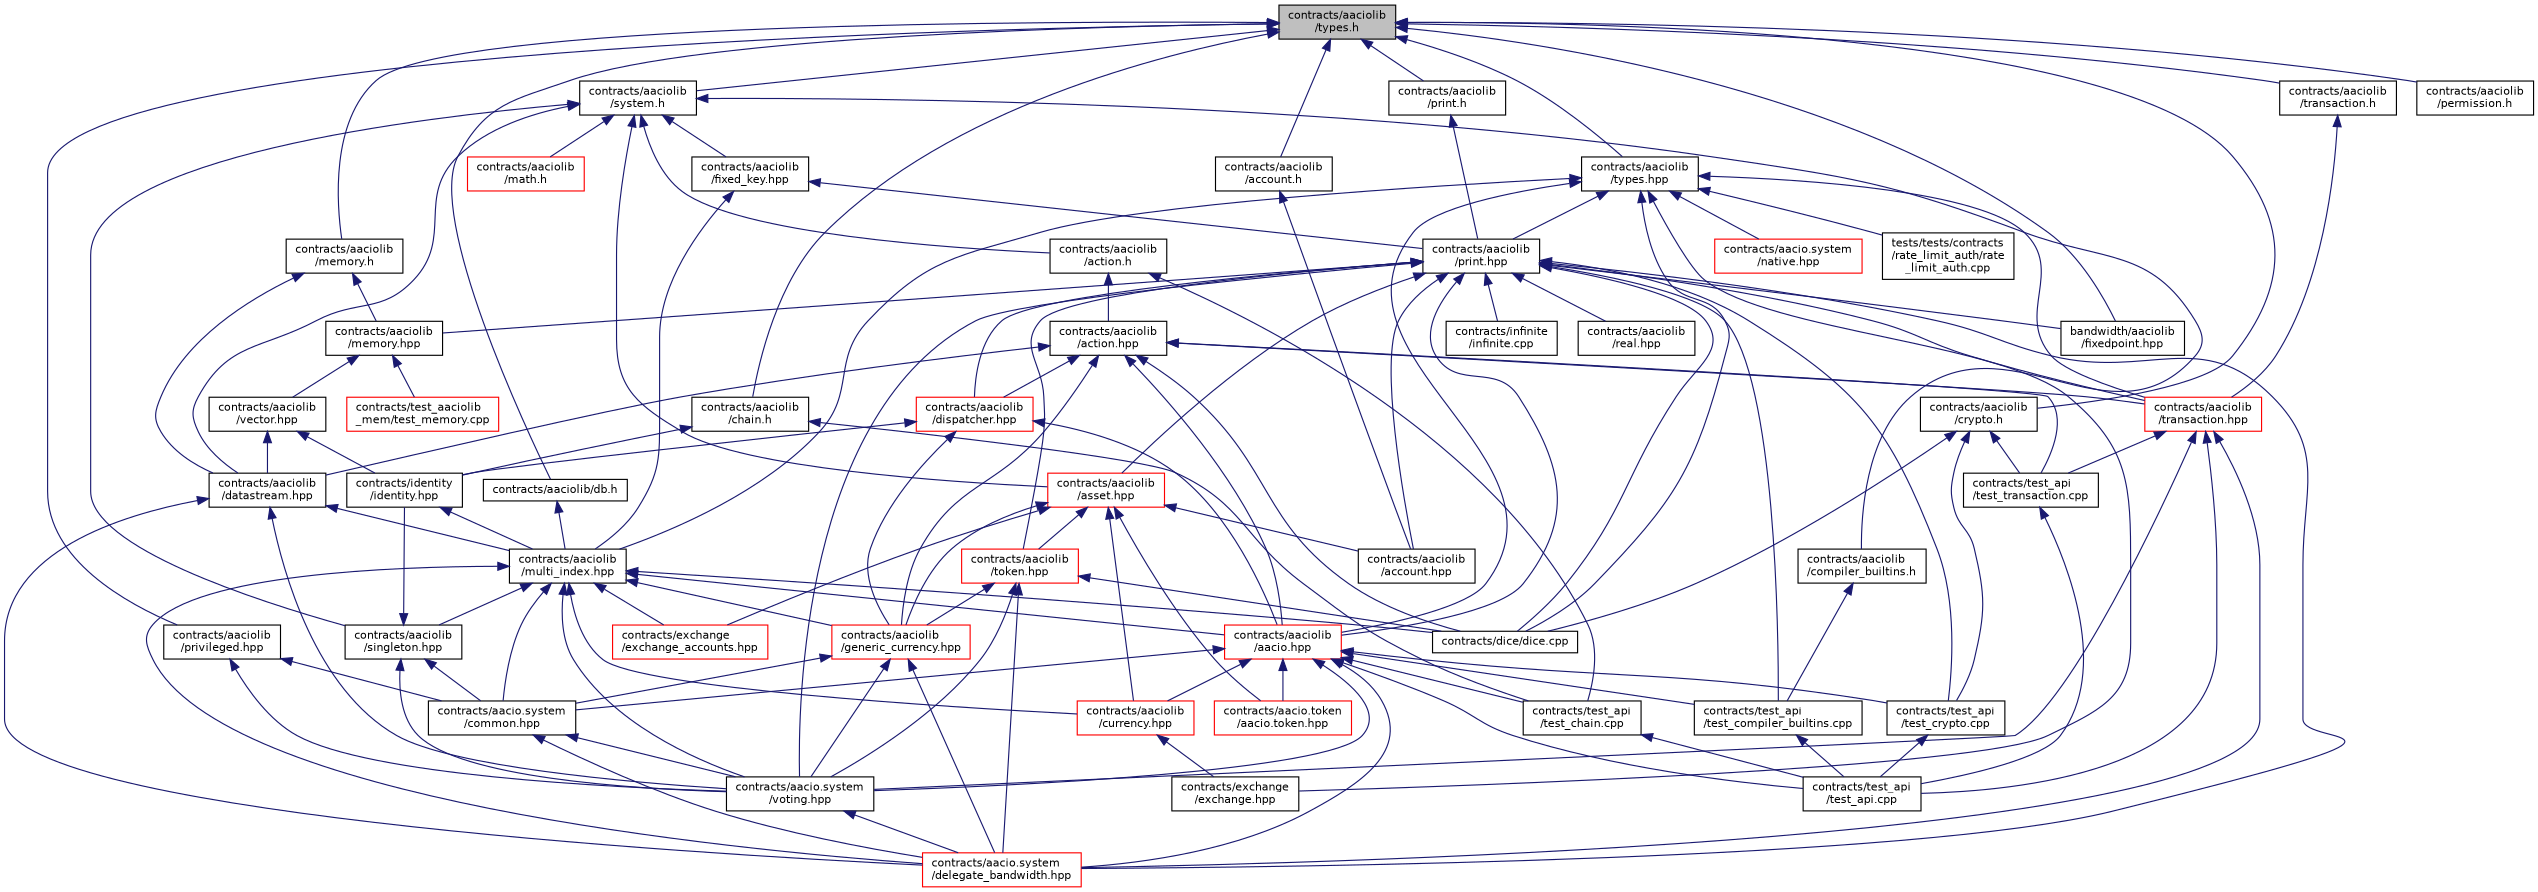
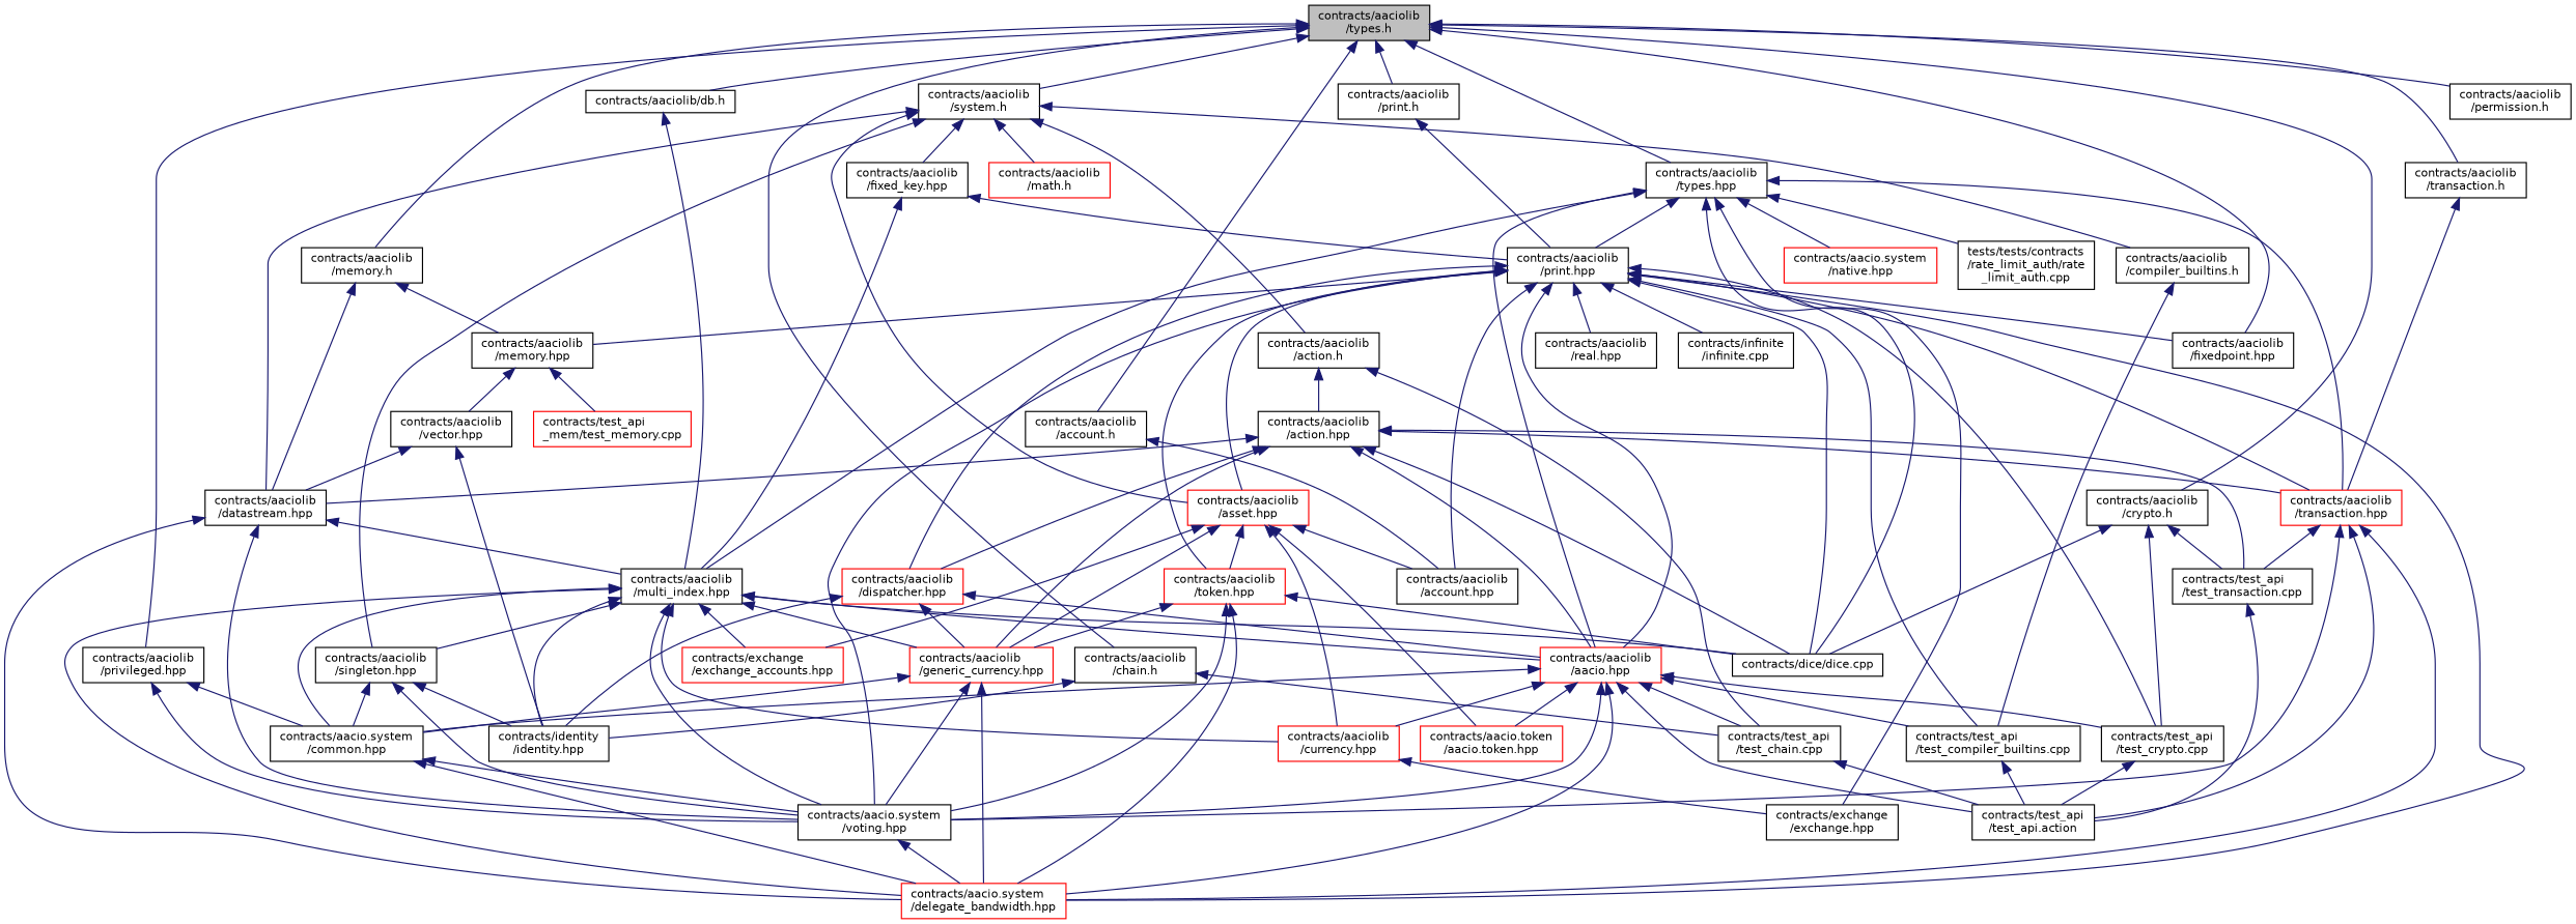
  digraph {
    node [color=black fillcolor=white fontname=Helvetica fontsize=10 shape=record style=filled]
    edge [color=midnightblue dir=back fontname=Helvetica fontsize=10 labelfontname=Helvetica labelfontsize=10 style=solid]
    n1 [fillcolor=grey75 fontcolor=black height=0.2 label="contracts/aaciolib\l/types.h" width=0.4]
    n2 [height=0.2 label="contracts/aaciolib\l/privileged.hpp" width=0.4]
    n3 [height=0.2 label="contracts/aaciolib\l/account.h" width=0.4]
    n4 [height=0.2 label="contracts/aaciolib\l/chain.h" width=0.4]
    n5 [height=0.2 label="contracts/aaciolib\l/crypto.h" width=0.4]
    n6 [height=0.2 label="contracts/aaciolib/db.h" width=0.4]
-   n7 [height=0.2 label="bandwidth/aaciolib\l/fixedpoint.hpp" width=0.4]
+   n7 [height=0.2 label="contracts/aaciolib\l/fixedpoint.hpp" width=0.4]
    n8 [height=0.2 label="contracts/aaciolib\l/memory.h" width=0.4]
    n9 [height=0.2 label="contracts/aaciolib\l/permission.h" width=0.4]
    n10 [height=0.2 label="contracts/aaciolib\l/print.h" width=0.4]
    n11 [height=0.2 label="contracts/aaciolib\l/system.h" width=0.4]
    n12 [height=0.2 label="contracts/aaciolib\l/transaction.h" width=0.4]
    n13 [height=0.2 label="contracts/aaciolib\l/types.hpp" width=0.4]
    n14 [height=0.2 label="contracts/aacio.system\l/common.hpp" width=0.4]
    n15 [height=0.2 label="contracts/aacio.system\l/voting.hpp" width=0.4]
    n16 [height=0.2 label="contracts/aaciolib\l/account.hpp" width=0.4]
    n17 [height=0.2 label="contracts/identity\l/identity.hpp" width=0.4]
    n18 [height=0.2 label="contracts/test_api\l/test_chain.cpp" width=0.4]
    n19 [height=0.2 label="contracts/dice/dice.cpp" width=0.4]
    n20 [height=0.2 label="contracts/test_api\l/test_crypto.cpp" width=0.4]
    n21 [height=0.2 label="contracts/test_api\l/test_transaction.cpp" width=0.4]
    n22 [height=0.2 label="contracts/aaciolib\l/multi_index.hpp" width=0.4]
    n23 [height=0.2 label="contracts/aaciolib\l/datastream.hpp" width=0.4]
    n24 [height=0.2 label="contracts/aaciolib\l/memory.hpp" width=0.4]
    n25 [height=0.2 label="contracts/aaciolib\l/print.hpp" width=0.4]
    n26 [height=0.2 label="contracts/aaciolib\l/singleton.hpp" width=0.4]
    n27 [color=red height=0.2 label="contracts/aaciolib\l/asset.hpp" width=0.4]
    n28 [height=0.2 label="contracts/aaciolib\l/action.h" width=0.4]
    n29 [height=0.2 label="contracts/aaciolib\l/compiler_builtins.h" width=0.4]
    n30 [height=0.2 label="contracts/aaciolib\l/fixed_key.hpp" width=0.4]
    n31 [color=red height=0.2 label="contracts/aaciolib\l/math.h" width=0.4]
    n32 [color=red height=0.2 label="contracts/aaciolib\l/transaction.hpp" width=0.4]
    n33 [color=red height=0.2 label="contracts/aaciolib\l/aacio.hpp" width=0.4]
    n34 [height=0.2 label="contracts/exchange\l/exchange.hpp" width=0.4]
    n35 [color=red height=0.2 label="contracts/aacio.system\l/native.hpp" width=0.4]
    n36 [height=0.2 label="tests/tests/contracts\l/rate_limit_auth/rate\l_limit_auth.cpp" width=0.4]
    n37 [color=red height=0.2 label="contracts/aacio.system\l/delegate_bandwidth.hpp" width=0.4]
-   n38 [height=0.2 label="contracts/test_api\l/test_api.cpp" width=0.4]
+   n38 [height=0.2 label="contracts/test_api\l/test_api.action" width=0.4]
    n39 [color=red height=0.2 label="contracts/aaciolib\l/currency.hpp" width=0.4]
    n40 [color=red height=0.2 label="contracts/aaciolib\l/generic_currency.hpp" width=0.4]
    n41 [color=red height=0.2 label="contracts/exchange\l/exchange_accounts.hpp" width=0.4]
    n42 [color=red height=0.2 label="contracts/aacio.token\l/aacio.token.hpp" width=0.4]
    n43 [height=0.2 label="contracts/test_api\l/test_compiler_builtins.cpp" width=0.4]
    n44 [height=0.2 label="contracts/aaciolib\l/vector.hpp" width=0.4]
-   n45 [color=red height=0.2 label="contracts/test_aaciolib\l_mem/test_memory.cpp" width=0.4]
+   n45 [color=red height=0.2 label="contracts/test_api\l_mem/test_memory.cpp" width=0.4]
    n46 [height=0.2 label="contracts/aaciolib\l/action.hpp" width=0.4]
    n47 [color=red height=0.2 label="contracts/aaciolib\l/dispatcher.hpp" width=0.4]
    n48 [color=red height=0.2 label="contracts/aaciolib\l/token.hpp" width=0.4]
    n49 [height=0.2 label="contracts/aaciolib\l/real.hpp" width=0.4]
    n50 [height=0.2 label="contracts/infinite\l/infinite.cpp" width=0.4]
    n1 -> n2
    n1 -> n3
    n1 -> n4
    n1 -> n5
    n1 -> n6
    n1 -> n7
    n1 -> n8
    n1 -> n9
    n1 -> n10
    n1 -> n11
    n1 -> n12
    n1 -> n13
    n2 -> n14
    n2 -> n15
    n3 -> n16
    n4 -> n17
    n4 -> n18
    n5 -> n19
    n5 -> n20
    n5 -> n21
    n6 -> n22
    n8 -> n23
    n8 -> n24
    n10 -> n25
    n11 -> n23
    n11 -> n26
    n11 -> n27
    n11 -> n28
    n11 -> n29
    n11 -> n30
    n11 -> n31
    n12 -> n32
    n13 -> n19
    n13 -> n22
    n13 -> n25
    n13 -> n32
    n13 -> n33
    n13 -> n34
    n13 -> n35
    n13 -> n36
    n14 -> n15
    n14 -> n37
    n15 -> n37
    n18 -> n38
    n20 -> n38
    n21 -> n38
    n22 -> n14
    n22 -> n15
-   n17 -> n22
+   n22 -> n17
    n22 -> n19
    n22 -> n26
    n22 -> n33
    n22 -> n37
    n22 -> n39
    n22 -> n40
    n22 -> n41
    n23 -> n15
    n23 -> n22
    n23 -> n37
    n24 -> n44
    n24 -> n45
    n25 -> n7
    n25 -> n15
    n25 -> n16
    n25 -> n19
    n25 -> n20
    n25 -> n24
    n25 -> n27
    n25 -> n32
    n25 -> n33
    n25 -> n37
    n25 -> n43
    n25 -> n47
    n25 -> n48
    n25 -> n49
    n25 -> n50
    n26 -> n14
    n26 -> n15
    n26 -> n17
    n27 -> n16
    n27 -> n39
    n27 -> n40
    n27 -> n41
    n27 -> n42
    n27 -> n48
    n28 -> n18
    n28 -> n46
    n29 -> n43
    n30 -> n22
    n30 -> n25
    n32 -> n15
    n32 -> n21
    n32 -> n37
    n32 -> n38
    n33 -> n14
    n33 -> n15
    n33 -> n18
    n33 -> n20
    n33 -> n37
    n33 -> n38
    n33 -> n39
    n33 -> n42
    n33 -> n43
    n39 -> n34
    n40 -> n14
    n40 -> n15
    n40 -> n37
    n43 -> n38
    n44 -> n17
    n44 -> n23
    n46 -> n19
    n46 -> n21
    n46 -> n23
    n46 -> n32
    n46 -> n33
    n46 -> n40
    n46 -> n47
    n47 -> n17
    n47 -> n33
    n47 -> n40
    n48 -> n15
    n48 -> n19
    n48 -> n37
    n48 -> n40
  }
